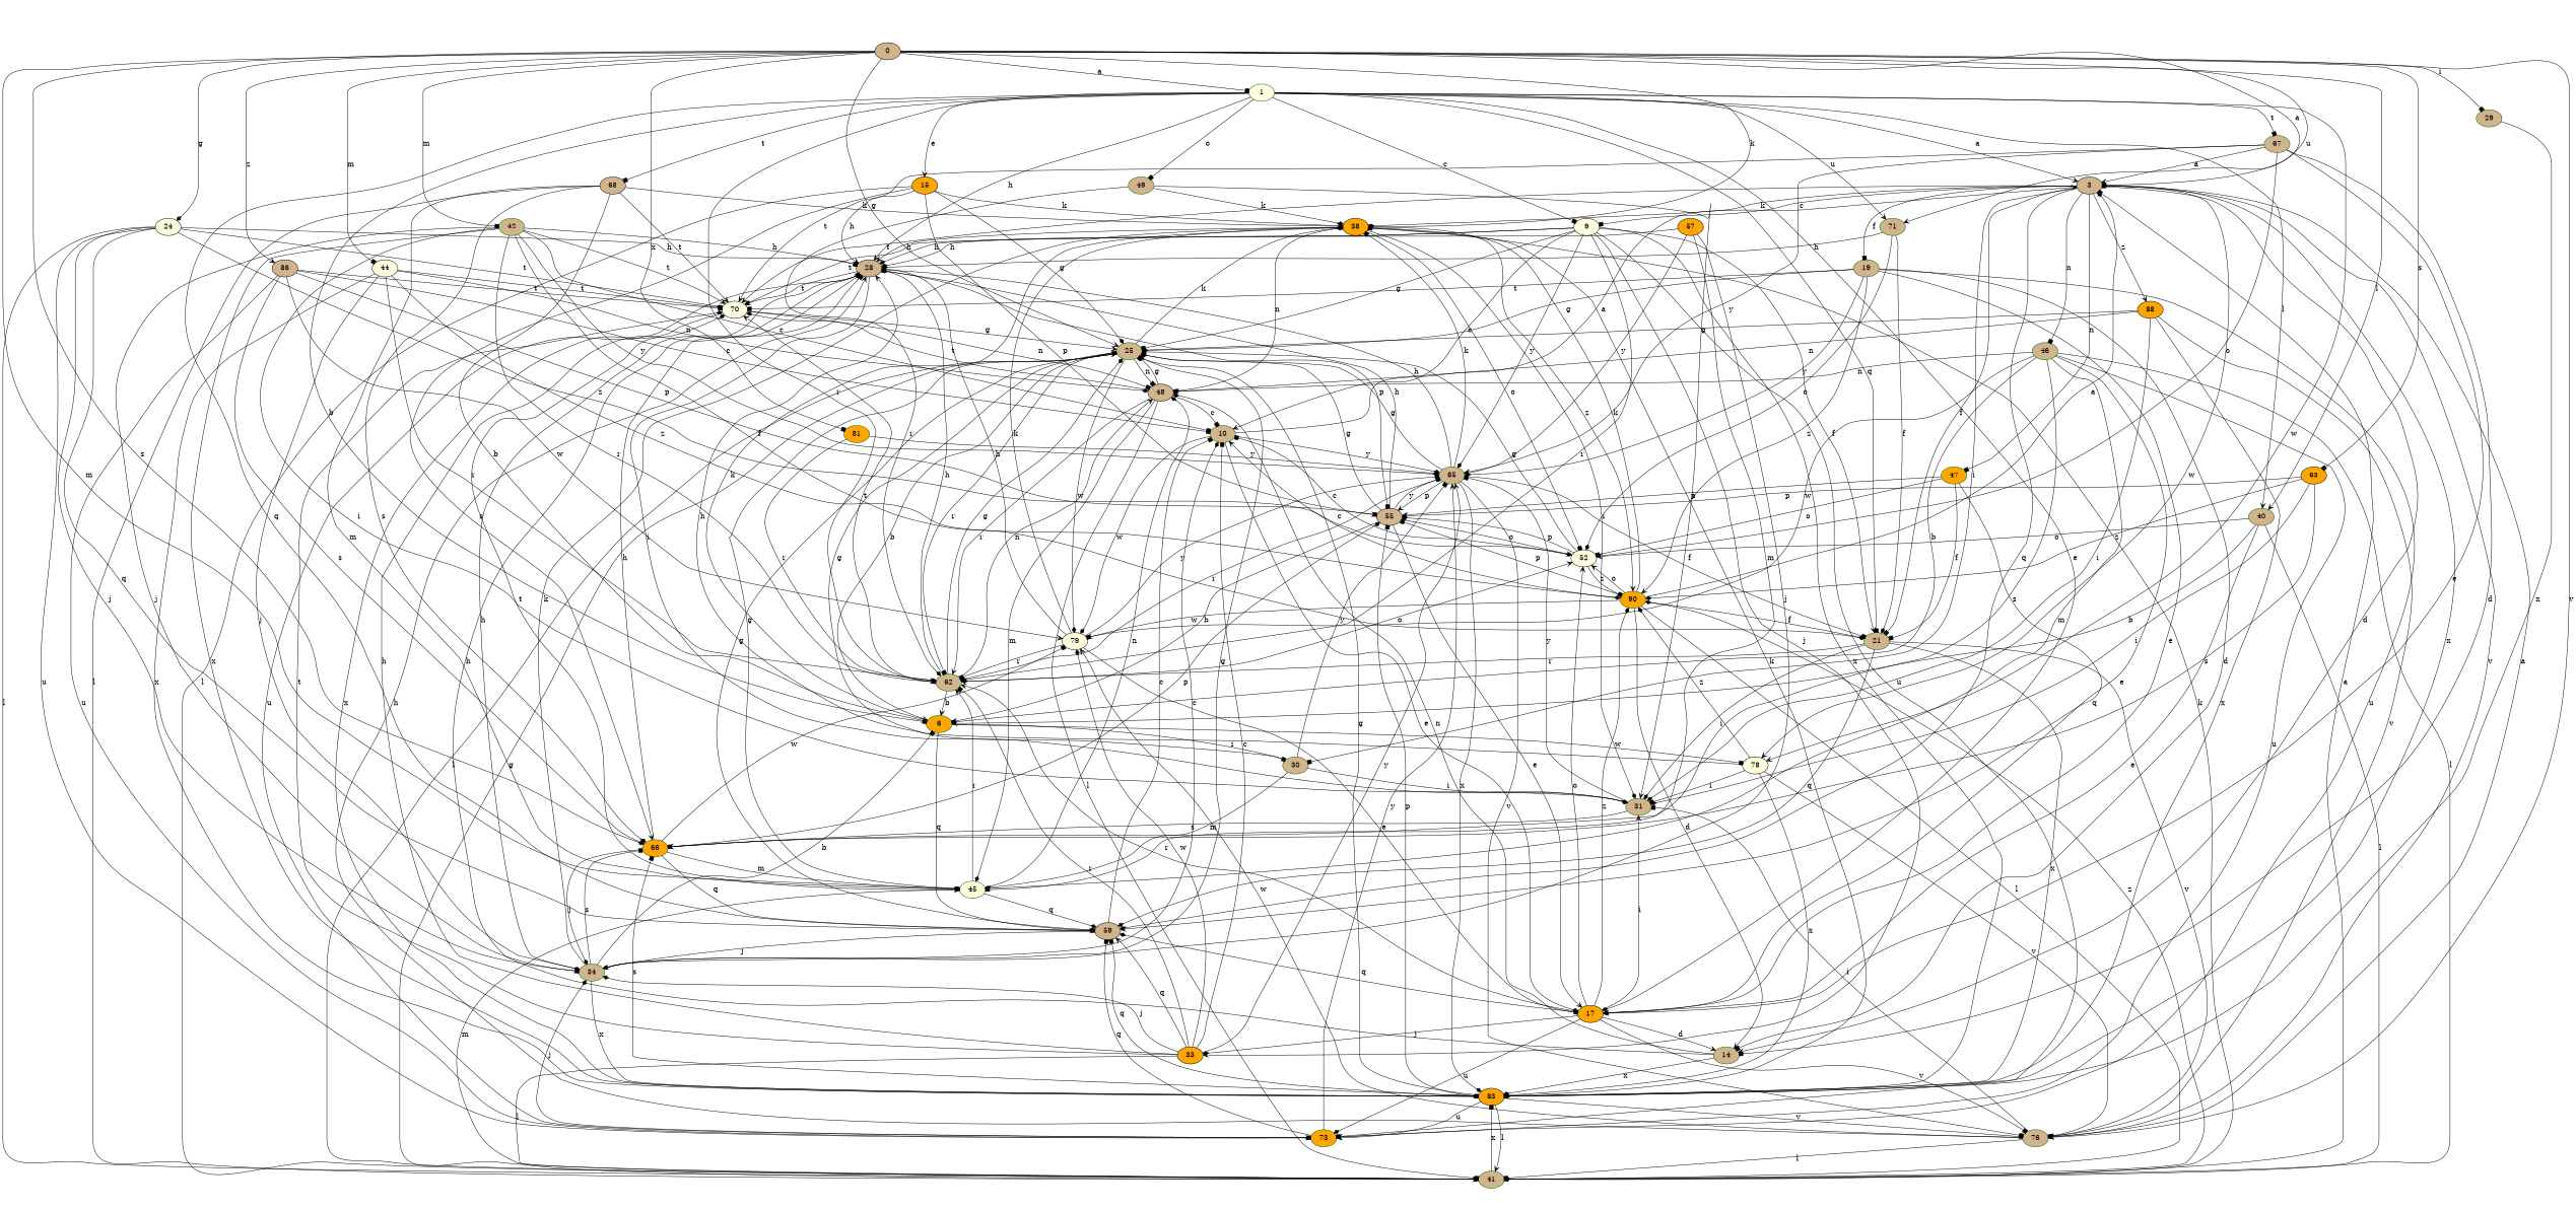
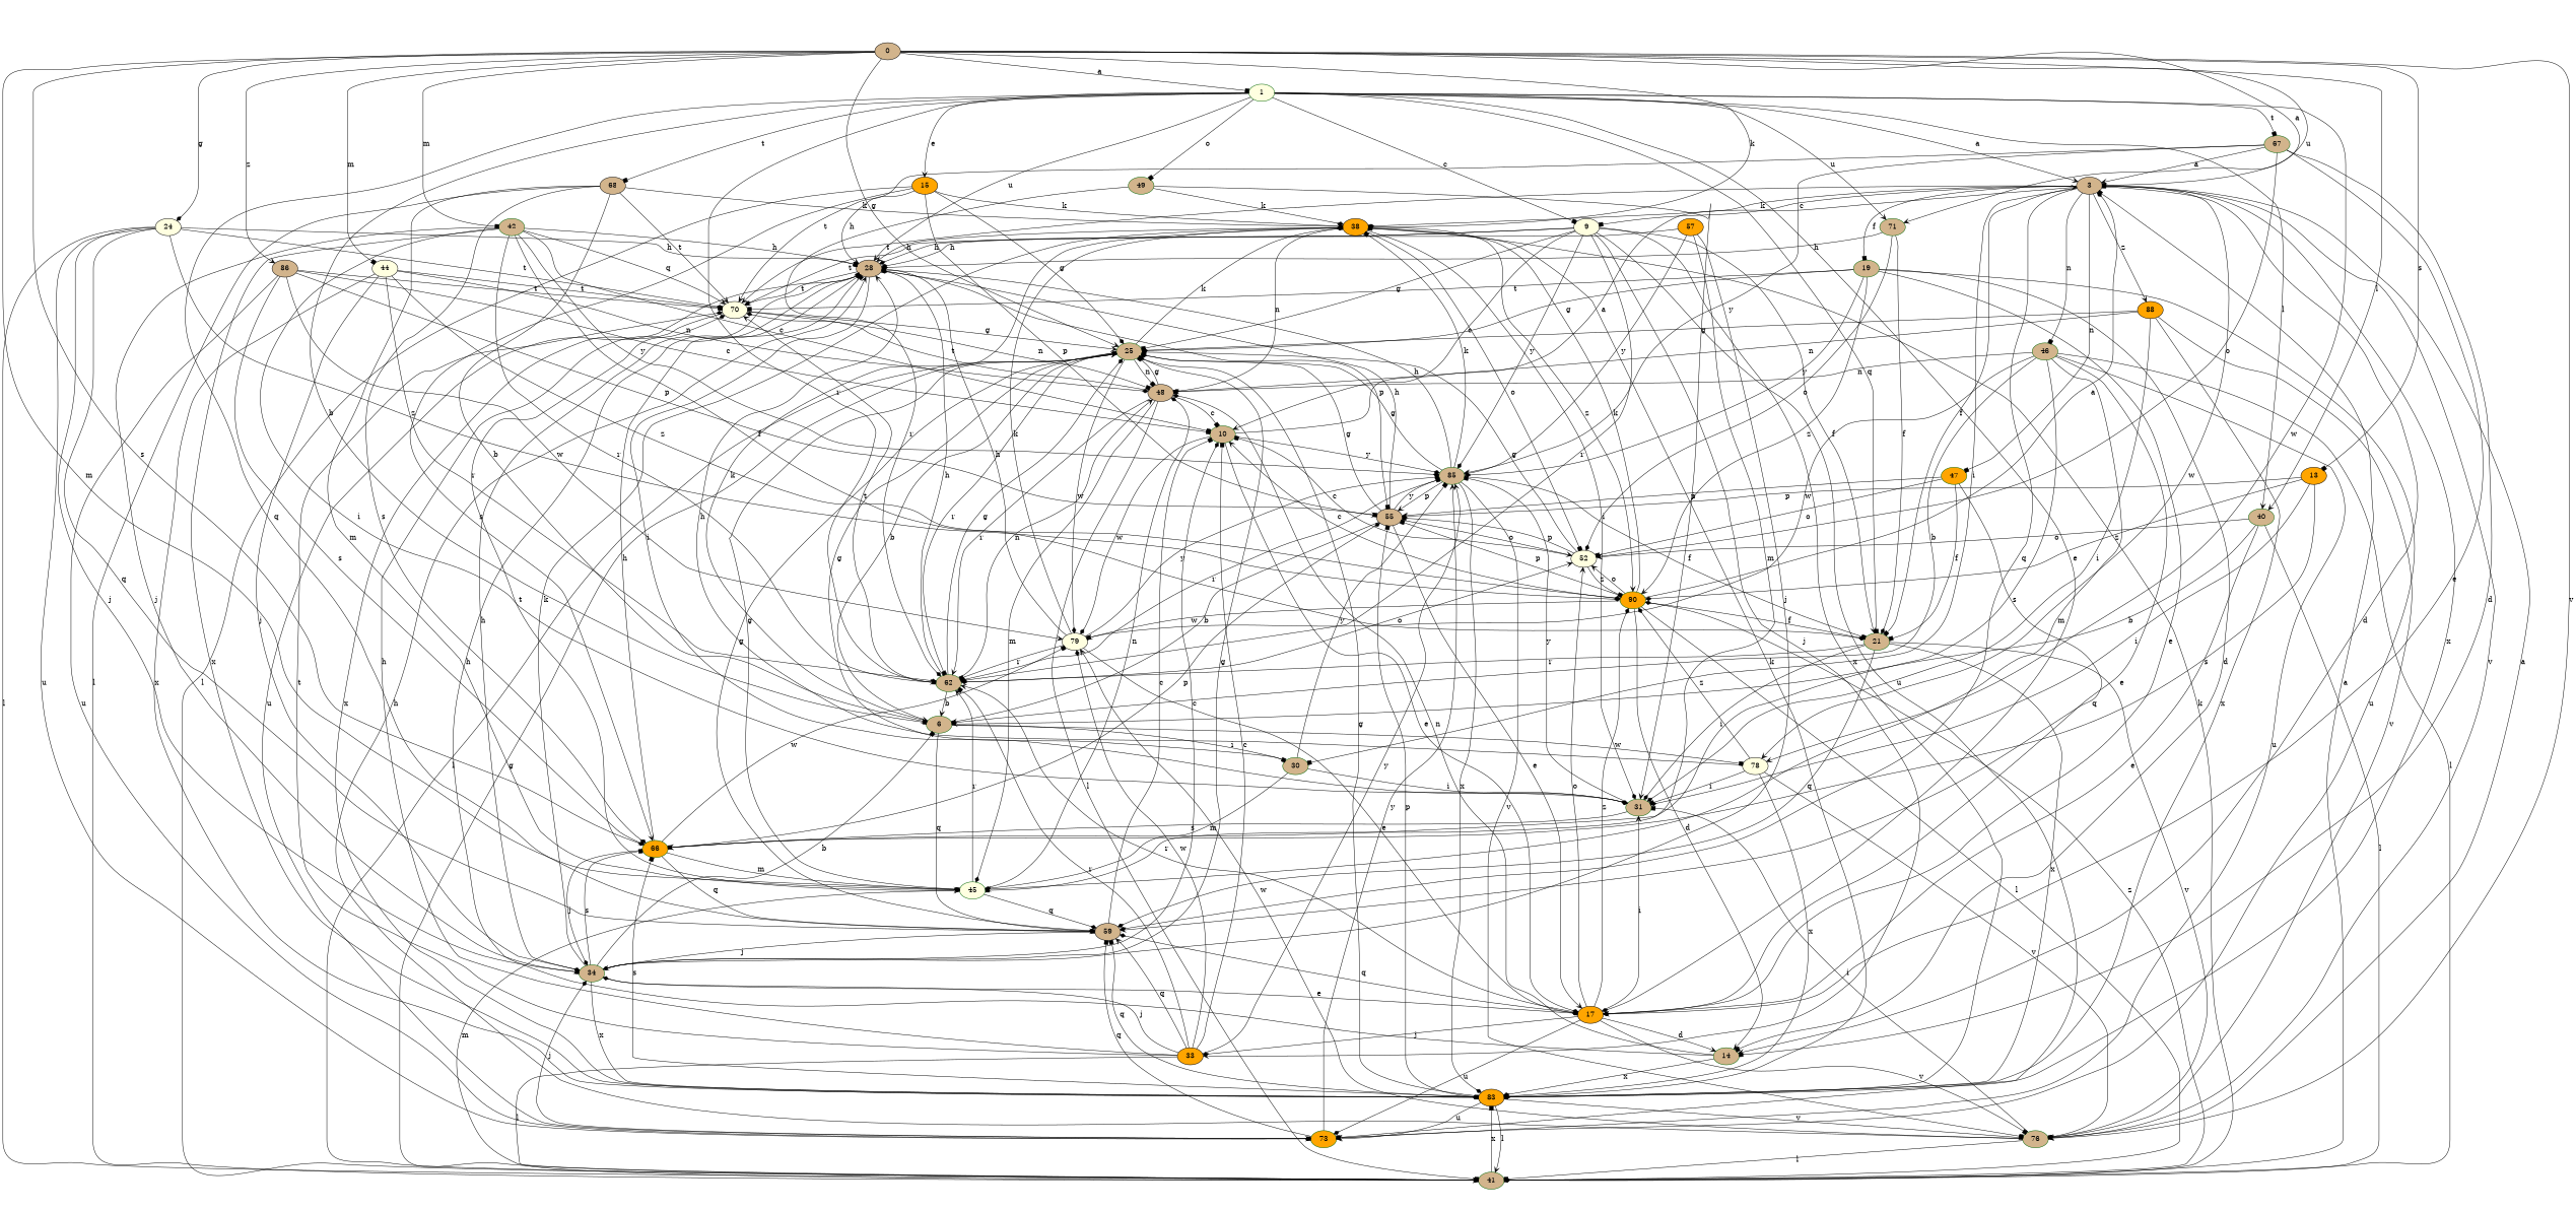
  strict digraph {
    node [color=darkgreen fillcolor=tan style=filled]
    edge [arrowhead=box]
    0 [color=black]
    1 [fillcolor=lightyellow]
    3 [color=black]
    24 [color=black fillcolor=lightyellow]
    25
-   29
    38 [color=black fillcolor=orange]
    40
    42
    44 [color=black fillcolor=lightyellow]
    45 [fillcolor=lightyellow]
-   63 [color=black fillcolor=orange]
+   63 [color=black fillcolor=orange label=13]
    66 [fillcolor=orange]
    71
    76
-   81 [fillcolor=orange]
    86 [color=black]
-   6 [fillcolor=orange]
+   6
    9 [color=black fillcolor=lightyellow]
    15 [color=black fillcolor=orange]
    17 [color=black fillcolor=orange]
    28 [color=black]
    49
    59 [color=black]
    62
    67
    68 [color=black]
    78 [color=black fillcolor=lightyellow]
    21
    14
    19
    30
    46
    47 [fillcolor=orange]
    70 [color=black fillcolor=lightyellow]
    83 [color=black fillcolor=orange]
    88 [color=black fillcolor=orange]
    73 [fillcolor=orange]
    41
    90 [fillcolor=orange]
    34
    79 [color=black fillcolor=lightyellow]
    48 [color=black]
    31
    52 [color=black fillcolor=lightyellow]
    10
    85
    55 [color=black]
    33 [color=black fillcolor=orange]
    57 [color=black fillcolor=orange]
    0 -> 1 [label=a]
    0 -> 3 [label=a]
    0 -> 24 [arrowhead=diamond label=g]
    0 -> 25 [arrowhead=vee label=g]
-   0 -> 29 [label=i]
    0 -> 38 [label=k]
    0 -> 40 [arrowhead=vee label=l]
    0 -> 42 [label=m]
    0 -> 44 [label=m]
    0 -> 45 [arrowhead=diamond label=m]
    0 -> 63 [label=s]
    0 -> 66 [arrowhead=diamond label=s]
    0 -> 71 [arrowhead=vee label=u]
    0 -> 76 [arrowhead=vee label=v]
-   0 -> 81 [label=x]
    0 -> 86 [arrowhead=vee label=z]
    1 -> 3 [arrowhead=vee label=a]
    1 -> 40 [arrowhead=vee label=l]
    1 -> 71 [arrowhead=vee label=u]
    1 -> 6 [label=b]
    1 -> 9 [label=c]
    1 -> 15 [arrowhead=vee label=e]
    1 -> 17 [arrowhead=diamond label=e]
-   1 -> 28 [arrowhead=vee label=h]
+   1 -> 28 [arrowhead=vee label=u]
    1 -> 49 [label=o]
    1 -> 59 [arrowhead=vee label=q]
    1 -> 62 [arrowhead=vee label=r]
    1 -> 67 [label=t]
    1 -> 68 [label=t]
    1 -> 78 [arrowhead=vee label=w]
    1 -> 21 [label=q]
    3 -> 38 [arrowhead=diamond label=k]
    3 -> 76 [arrowhead=vee label=v]
    3 -> 9 [label=c]
    3 -> 59 [arrowhead=diamond label=q]
    3 -> 78 [arrowhead=vee label=w]
    3 -> 21 [label=f]
    3 -> 14 [arrowhead=vee label=d]
    3 -> 19 [label=f]
    3 -> 30 [label=i]
    3 -> 46 [label=n]
    3 -> 47 [label=n]
    3 -> 70 [arrowhead=vee label=t]
    3 -> 83 [arrowhead=diamond label=x]
    3 -> 88 [arrowhead=vee label=z]
    24 -> 28 [label=h]
    24 -> 59 [label=q]
    24 -> 70 [arrowhead=diamond label=t]
    24 -> 73 [arrowhead=diamond label=u]
    24 -> 41 [arrowhead=diamond label=l]
-   24 -> 52 [arrowhead=diamond label=z]
+   24 -> 90 [arrowhead=diamond label=z]
    24 -> 34 [arrowhead=vee label=j]
    25 -> 38 [arrowhead=diamond label=k]
    25 -> 6 [arrowhead=vee label=b]
    25 -> 62 [label=r]
    25 -> 41 [label=l]
    25 -> 79 [arrowhead=diamond label=w]
    25 -> 48 [label=n]
-   29 -> 83 [label=x]
    38 -> 28 [arrowhead=vee label=h]
    38 -> 90 [arrowhead=vee label=z]
    38 -> 48 [arrowhead=diamond label=n]
    38 -> 31 [arrowhead=diamond label=i]
    38 -> 52 [label=o]
    40 -> 6 [arrowhead=vee label=b]
    40 -> 17 [arrowhead=diamond label=e]
    40 -> 41 [label=l]
    40 -> 52 [arrowhead=vee label=o]
    42 -> 28 [label=h]
    42 -> 62 [label=r]
    42 -> 21 [arrowhead=diamond label=f]
-   42 -> 70 [arrowhead=vee label=t]
+   42 -> 70 [arrowhead=vee label=q]
    42 -> 83 [label=x]
    42 -> 34 [label=j]
    42 -> 31 [arrowhead=diamond label=i]
    42 -> 10 [label=c]
    42 -> 85 [arrowhead=diamond label=y]
    44 -> 62 [arrowhead=diamond label=r]
    44 -> 70 [label=t]
    44 -> 83 [label=x]
    44 -> 90 [arrowhead=diamond label=z]
    44 -> 34 [arrowhead=diamond label=j]
    44 -> 48 [arrowhead=diamond label=n]
    45 -> 25 [arrowhead=vee label=g]
    45 -> 59 [arrowhead=diamond label=q]
    45 -> 62 [arrowhead=vee label=r]
    45 -> 70 [arrowhead=diamond label=t]
    45 -> 48 [arrowhead=diamond label=n]
    63 -> 66 [arrowhead=vee label=s]
    63 -> 90 [arrowhead=diamond label=z]
    63 -> 31 [arrowhead=diamond label=i]
    63 -> 55 [arrowhead=vee label=p]
    66 -> 45 [label=m]
    66 -> 28 [label=h]
    66 -> 59 [arrowhead=diamond label=q]
    66 -> 34 [arrowhead=diamond label=j]
    66 -> 79 [label=w]
    66 -> 55 [arrowhead=diamond label=p]
    71 -> 28 [arrowhead=diamond label=h]
    71 -> 21 [arrowhead=diamond label=f]
    71 -> 52 [arrowhead=diamond label=o]
    76 -> 3 [label=a]
    76 -> 28 [arrowhead=vee label=h]
    76 -> 41 [label=l]
    76 -> 79 [arrowhead=vee label=w]
    76 -> 31 [label=i]
-   81 -> 62 [arrowhead=vee label=r]
-   81 -> 85 [arrowhead=diamond label=y]
    86 -> 66 [arrowhead=vee label=s]
    86 -> 70 [label=t]
    86 -> 73 [label=u]
    86 -> 79 [arrowhead=vee label=w]
    86 -> 10 [label=c]
    86 -> 55 [label=p]
    6 -> 38 [arrowhead=diamond label=k]
    6 -> 59 [arrowhead=diamond label=q]
    6 -> 78 [label=w]
    6 -> 30 [label=i]
    9 -> 25 [label=g]
    9 -> 28 [arrowhead=diamond label=h]
    9 -> 62 [arrowhead=diamond label=r]
    9 -> 21 [arrowhead=vee label=f]
    9 -> 70 [arrowhead=diamond label=t]
    9 -> 83 [arrowhead=diamond label=x]
    9 -> 73 [label=u]
    9 -> 10 [arrowhead=vee label=c]
    9 -> 85 [arrowhead=diamond label=y]
    9 -> 33 [arrowhead=vee label=j]
    15 -> 25 [arrowhead=diamond label=g]
    15 -> 38 [arrowhead=vee label=k]
    15 -> 66 [arrowhead=vee label=s]
    15 -> 28 [arrowhead=vee label=h]
    15 -> 41 [arrowhead=diamond label=l]
    15 -> 55 [arrowhead=vee label=p]
    17 -> 76 [label=v]
    17 -> 59 [arrowhead=diamond label=q]
    17 -> 62 [arrowhead=vee label=r]
    17 -> 14 [arrowhead=vee label=d]
    17 -> 73 [arrowhead=diamond label=u]
    17 -> 90 [arrowhead=diamond label=z]
    17 -> 31 [arrowhead=vee label=i]
    17 -> 52 [arrowhead=vee label=o]
    17 -> 33 [arrowhead=diamond label=j]
    28 -> 70 [arrowhead=vee label=t]
    28 -> 73 [arrowhead=vee label=u]
    28 -> 31 [arrowhead=diamond label=i]
    28 -> 55 [label=p]
    49 -> 38 [arrowhead=diamond label=k]
    49 -> 62 [arrowhead=diamond label=r]
    49 -> 31 [arrowhead=vee label=i]
    59 -> 25 [arrowhead=vee label=g]
    59 -> 34 [arrowhead=vee label=j]
    59 -> 10 [label=c]
    62 -> 25 [arrowhead=diamond label=g]
    62 -> 6 [arrowhead=vee label=b]
    62 -> 28 [label=h]
    62 -> 70 [arrowhead=vee label=t]
    62 -> 48 [arrowhead=vee label=n]
    62 -> 52 [arrowhead=vee label=o]
    67 -> 3 [arrowhead=vee label=a]
    67 -> 17 [arrowhead=diamond label=e]
    67 -> 14 [label=d]
    67 -> 70 [arrowhead=vee label=t]
    67 -> 52 [arrowhead=vee label=o]
    67 -> 85 [arrowhead=vee label=y]
    68 -> 38 [arrowhead=vee label=k]
    68 -> 45 [arrowhead=vee label=m]
    68 -> 66 [arrowhead=diamond label=s]
    68 -> 6 [arrowhead=vee label=b]
    68 -> 70 [arrowhead=vee label=t]
    68 -> 41 [arrowhead=vee label=l]
    78 -> 76 [arrowhead=diamond label=v]
    78 -> 28 [arrowhead=vee label=h]
    78 -> 83 [label=x]
    78 -> 90 [arrowhead=diamond label=z]
    78 -> 31 [label=i]
    21 -> 76 [label=v]
    21 -> 59 [arrowhead=diamond label=q]
    21 -> 62 [arrowhead=diamond label=r]
    21 -> 83 [arrowhead=diamond label=x]
    21 -> 31 [arrowhead=diamond label=i]
    14 -> 28 [arrowhead=vee label=h]
    14 -> 83 [arrowhead=diamond label=x]
    14 -> 48 [arrowhead=diamond label=n]
    19 -> 25 [arrowhead=diamond label=g]
    19 -> 17 [arrowhead=vee label=e]
    19 -> 14 [label=d]
    19 -> 70 [label=t]
    19 -> 73 [arrowhead=vee label=u]
    19 -> 90 [arrowhead=vee label=z]
    19 -> 85 [arrowhead=diamond label=y]
    30 -> 25 [label=g]
    30 -> 45 [arrowhead=diamond label=m]
    30 -> 31 [arrowhead=diamond label=i]
    30 -> 85 [label=y]
    46 -> 45 [arrowhead=vee label=m]
    46 -> 66 [label=s]
    46 -> 6 [label=b]
    46 -> 17 [arrowhead=vee label=e]
    46 -> 73 [arrowhead=vee label=u]
    46 -> 41 [arrowhead=diamond label=l]
    46 -> 79 [label=w]
    46 -> 48 [label=n]
    47 -> 59 [arrowhead=vee label=q]
    47 -> 21 [label=f]
    47 -> 52 [label=o]
    47 -> 55 [arrowhead=vee label=p]
    70 -> 25 [arrowhead=vee label=g]
    70 -> 83 [label=x]
    70 -> 48 [label=n]
    83 -> 25 [label=g]
    83 -> 38 [label=k]
    83 -> 66 [label=s]
    83 -> 76 [label=v]
    83 -> 59 [label=q]
    83 -> 73 [arrowhead=vee label=u]
    83 -> 41 [arrowhead=vee label=l]
    83 -> 55 [label=p]
    88 -> 25 [label=g]
    88 -> 76 [arrowhead=vee label=v]
    88 -> 83 [label=x]
    88 -> 48 [arrowhead=vee label=n]
    88 -> 31 [arrowhead=diamond label=i]
    73 -> 59 [label=q]
    73 -> 34 [arrowhead=diamond label=j]
    73 -> 85 [arrowhead=vee label=y]
    41 -> 3 [label=a]
    41 -> 25 [arrowhead=vee label=g]
    41 -> 38 [label=k]
    41 -> 45 [arrowhead=vee label=m]
    41 -> 83 [label=x]
    41 -> 90 [arrowhead=diamond label=z]
    90 -> 3 [arrowhead=diamond label=a]
    90 -> 38 [label=k]
    90 -> 21 [arrowhead=diamond label=f]
    90 -> 14 [arrowhead=vee label=d]
    90 -> 41 [arrowhead=diamond label=l]
    90 -> 79 [arrowhead=vee label=w]
    90 -> 52 [arrowhead=vee label=o]
    90 -> 10 [arrowhead=vee label=c]
    90 -> 55 [label=p]
    34 -> 25 [arrowhead=diamond label=g]
    34 -> 38 [label=k]
    34 -> 66 [label=s]
    34 -> 6 [label=b]
+   34 -> 17 [arrowhead=diamond label=e]
    34 -> 28 [label=h]
    34 -> 83 [arrowhead=diamond label=x]
    34 -> 10 [arrowhead=diamond label=c]
    79 -> 38 [arrowhead=diamond label=k]
    79 -> 17 [label=e]
    79 -> 28 [label=h]
    79 -> 62 [label=r]
    79 -> 85 [label=y]
    48 -> 25 [label=g]
    48 -> 45 [arrowhead=diamond label=m]
    48 -> 62 [arrowhead=vee label=r]
    48 -> 70 [arrowhead=diamond label=t]
    48 -> 41 [label=l]
    48 -> 10 [label=c]
    31 -> 66 [arrowhead=vee label=s]
    31 -> 85 [label=y]
    52 -> 25 [label=g]
    52 -> 90 [label=z]
    52 -> 10 [label=c]
    52 -> 55 [label=p]
    10 -> 3 [arrowhead=vee label=a]
    10 -> 17 [arrowhead=diamond label=e]
    10 -> 79 [arrowhead=diamond label=w]
    10 -> 85 [arrowhead=diamond label=y]
    85 -> 25 [label=g]
    85 -> 38 [label=k]
    85 -> 76 [label=v]
    85 -> 28 [arrowhead=vee label=h]
    85 -> 62 [label=r]
    85 -> 21 [label=f]
    85 -> 83 [arrowhead=diamond label=x]
    85 -> 55 [arrowhead=vee label=p]
    55 -> 25 [arrowhead=diamond label=g]
    55 -> 6 [arrowhead=vee label=b]
    55 -> 17 [arrowhead=vee label=e]
    55 -> 28 [arrowhead=diamond label=h]
    55 -> 52 [arrowhead=vee label=o]
    55 -> 85 [label=y]
    33 -> 28 [label=h]
    33 -> 59 [arrowhead=vee label=q]
    33 -> 62 [label=r]
    33 -> 70 [arrowhead=diamond label=t]
    33 -> 41 [arrowhead=vee label=l]
    33 -> 34 [arrowhead=diamond label=j]
    33 -> 79 [arrowhead=diamond label=w]
    33 -> 10 [label=c]
    33 -> 85 [arrowhead=vee label=y]
    57 -> 45 [label=m]
    57 -> 28 [arrowhead=diamond label=h]
    57 -> 34 [arrowhead=diamond label=j]
    57 -> 85 [arrowhead=vee label=y]
  }
